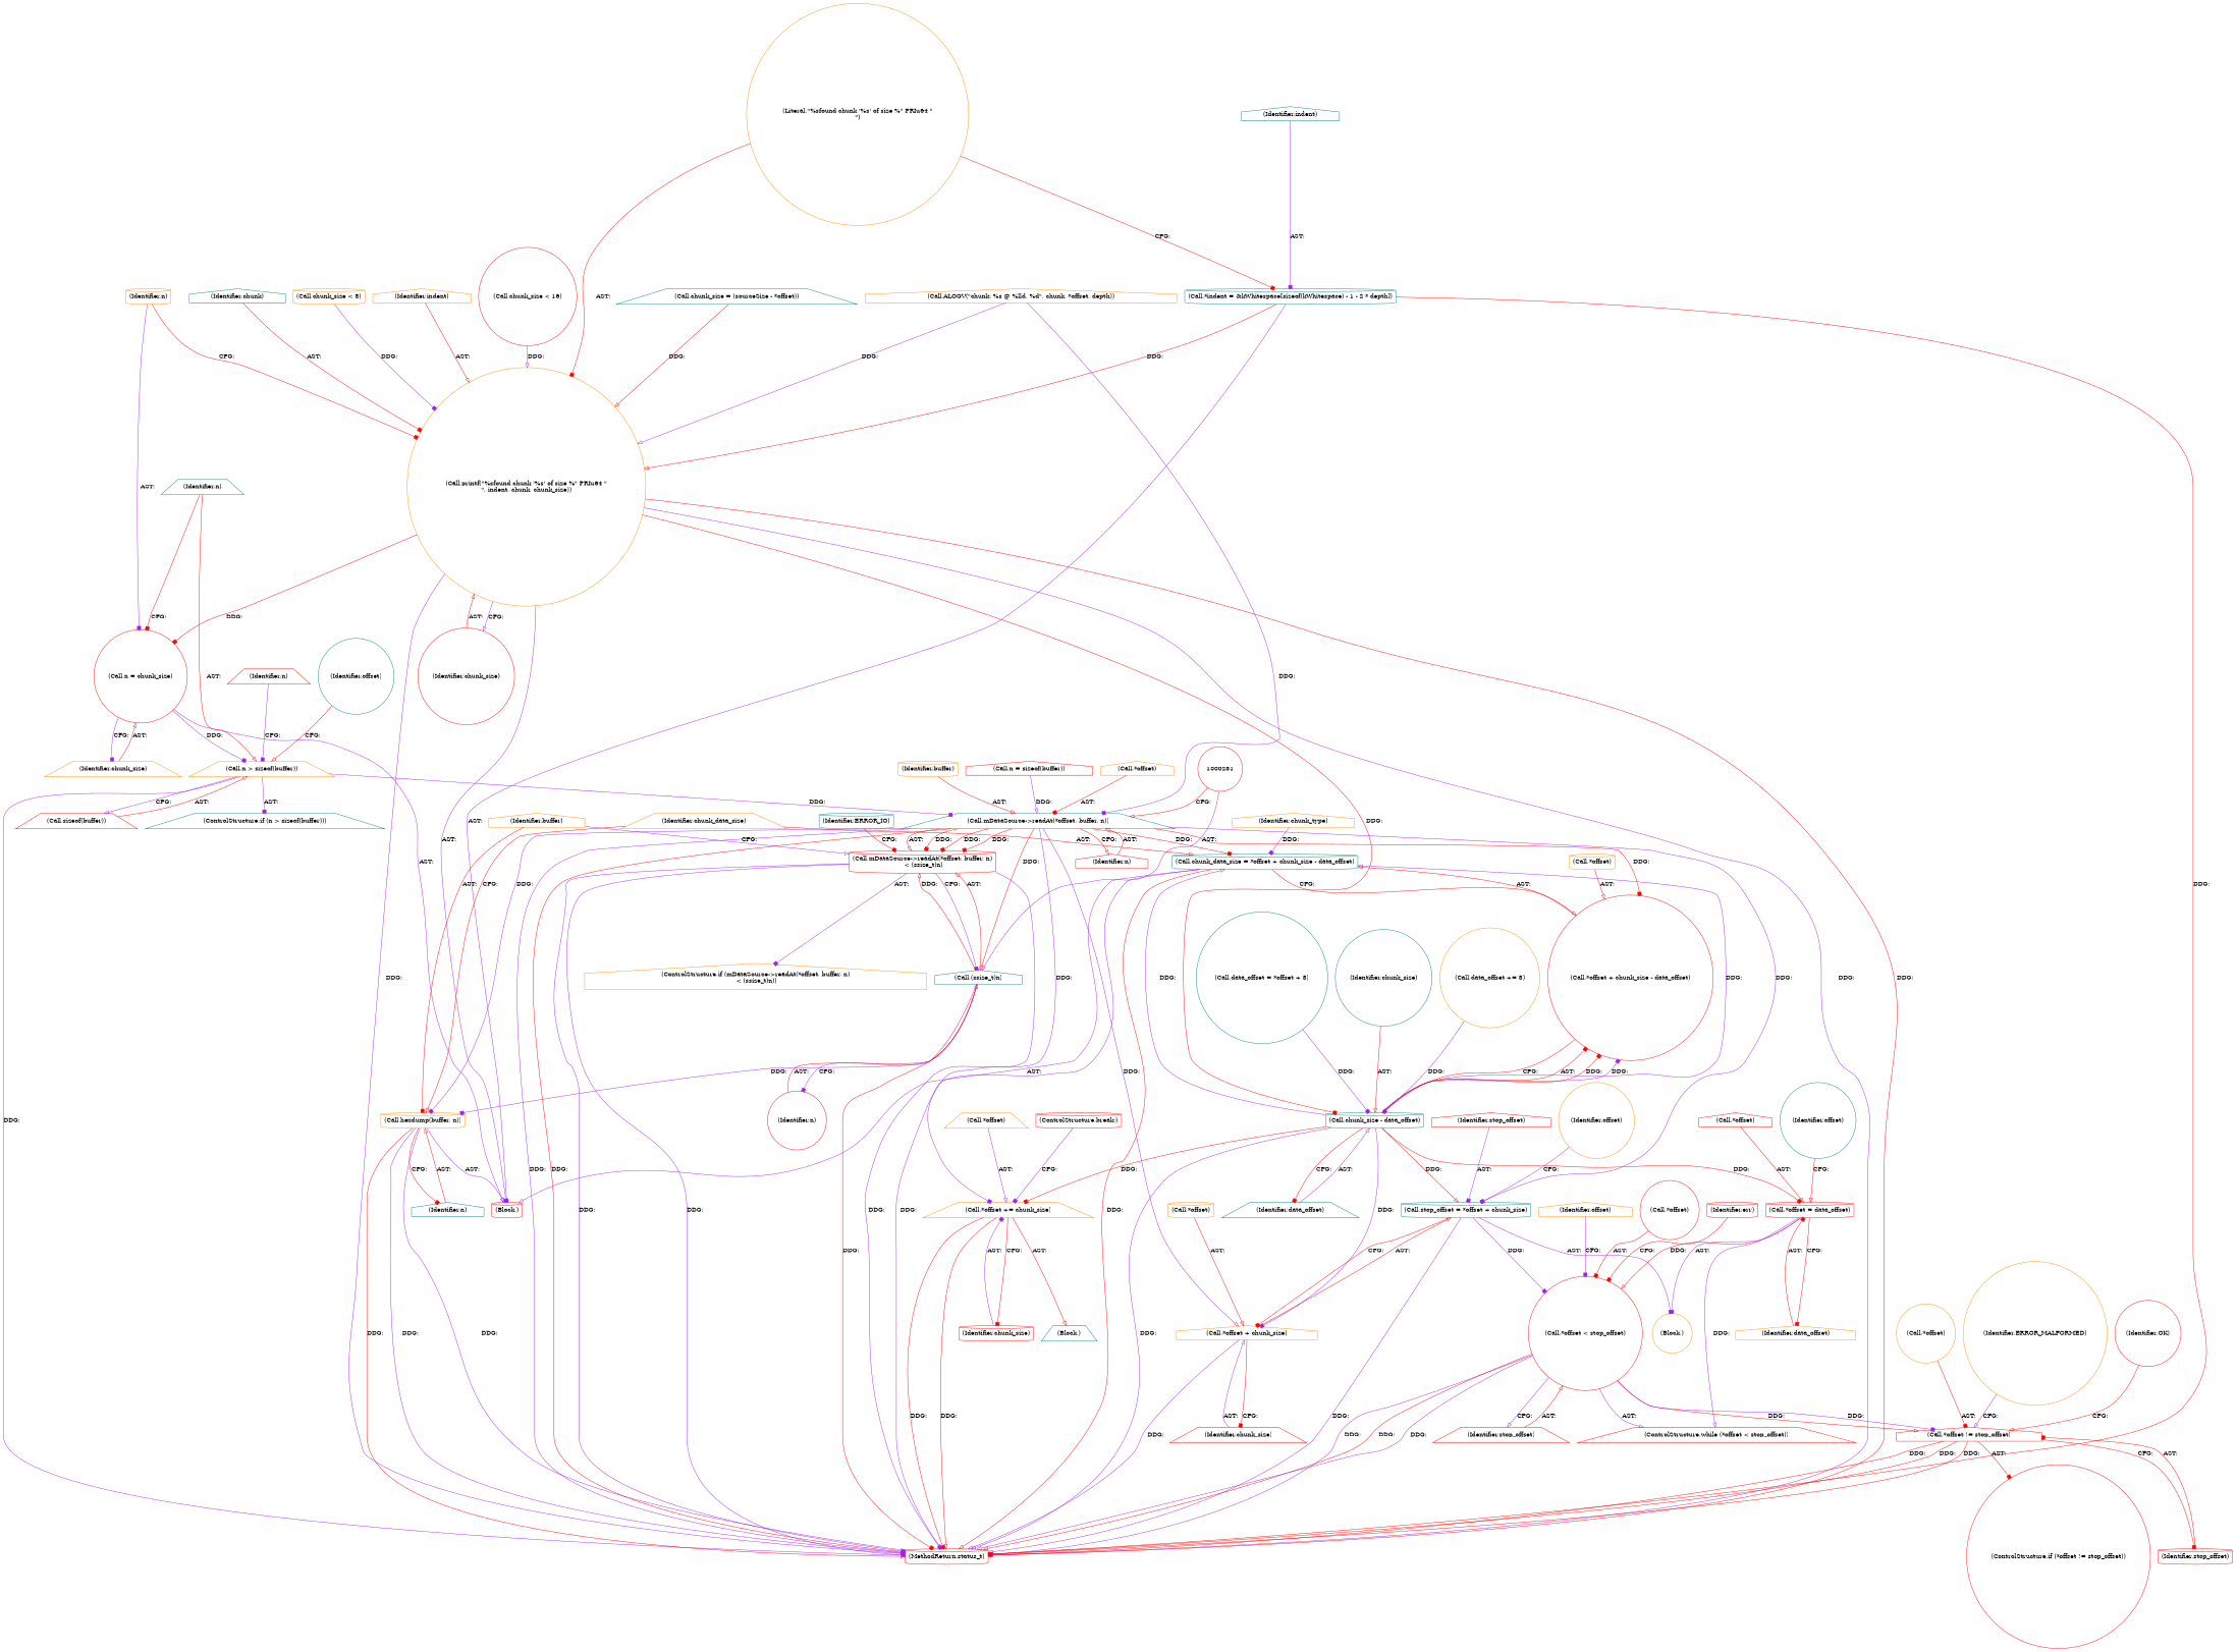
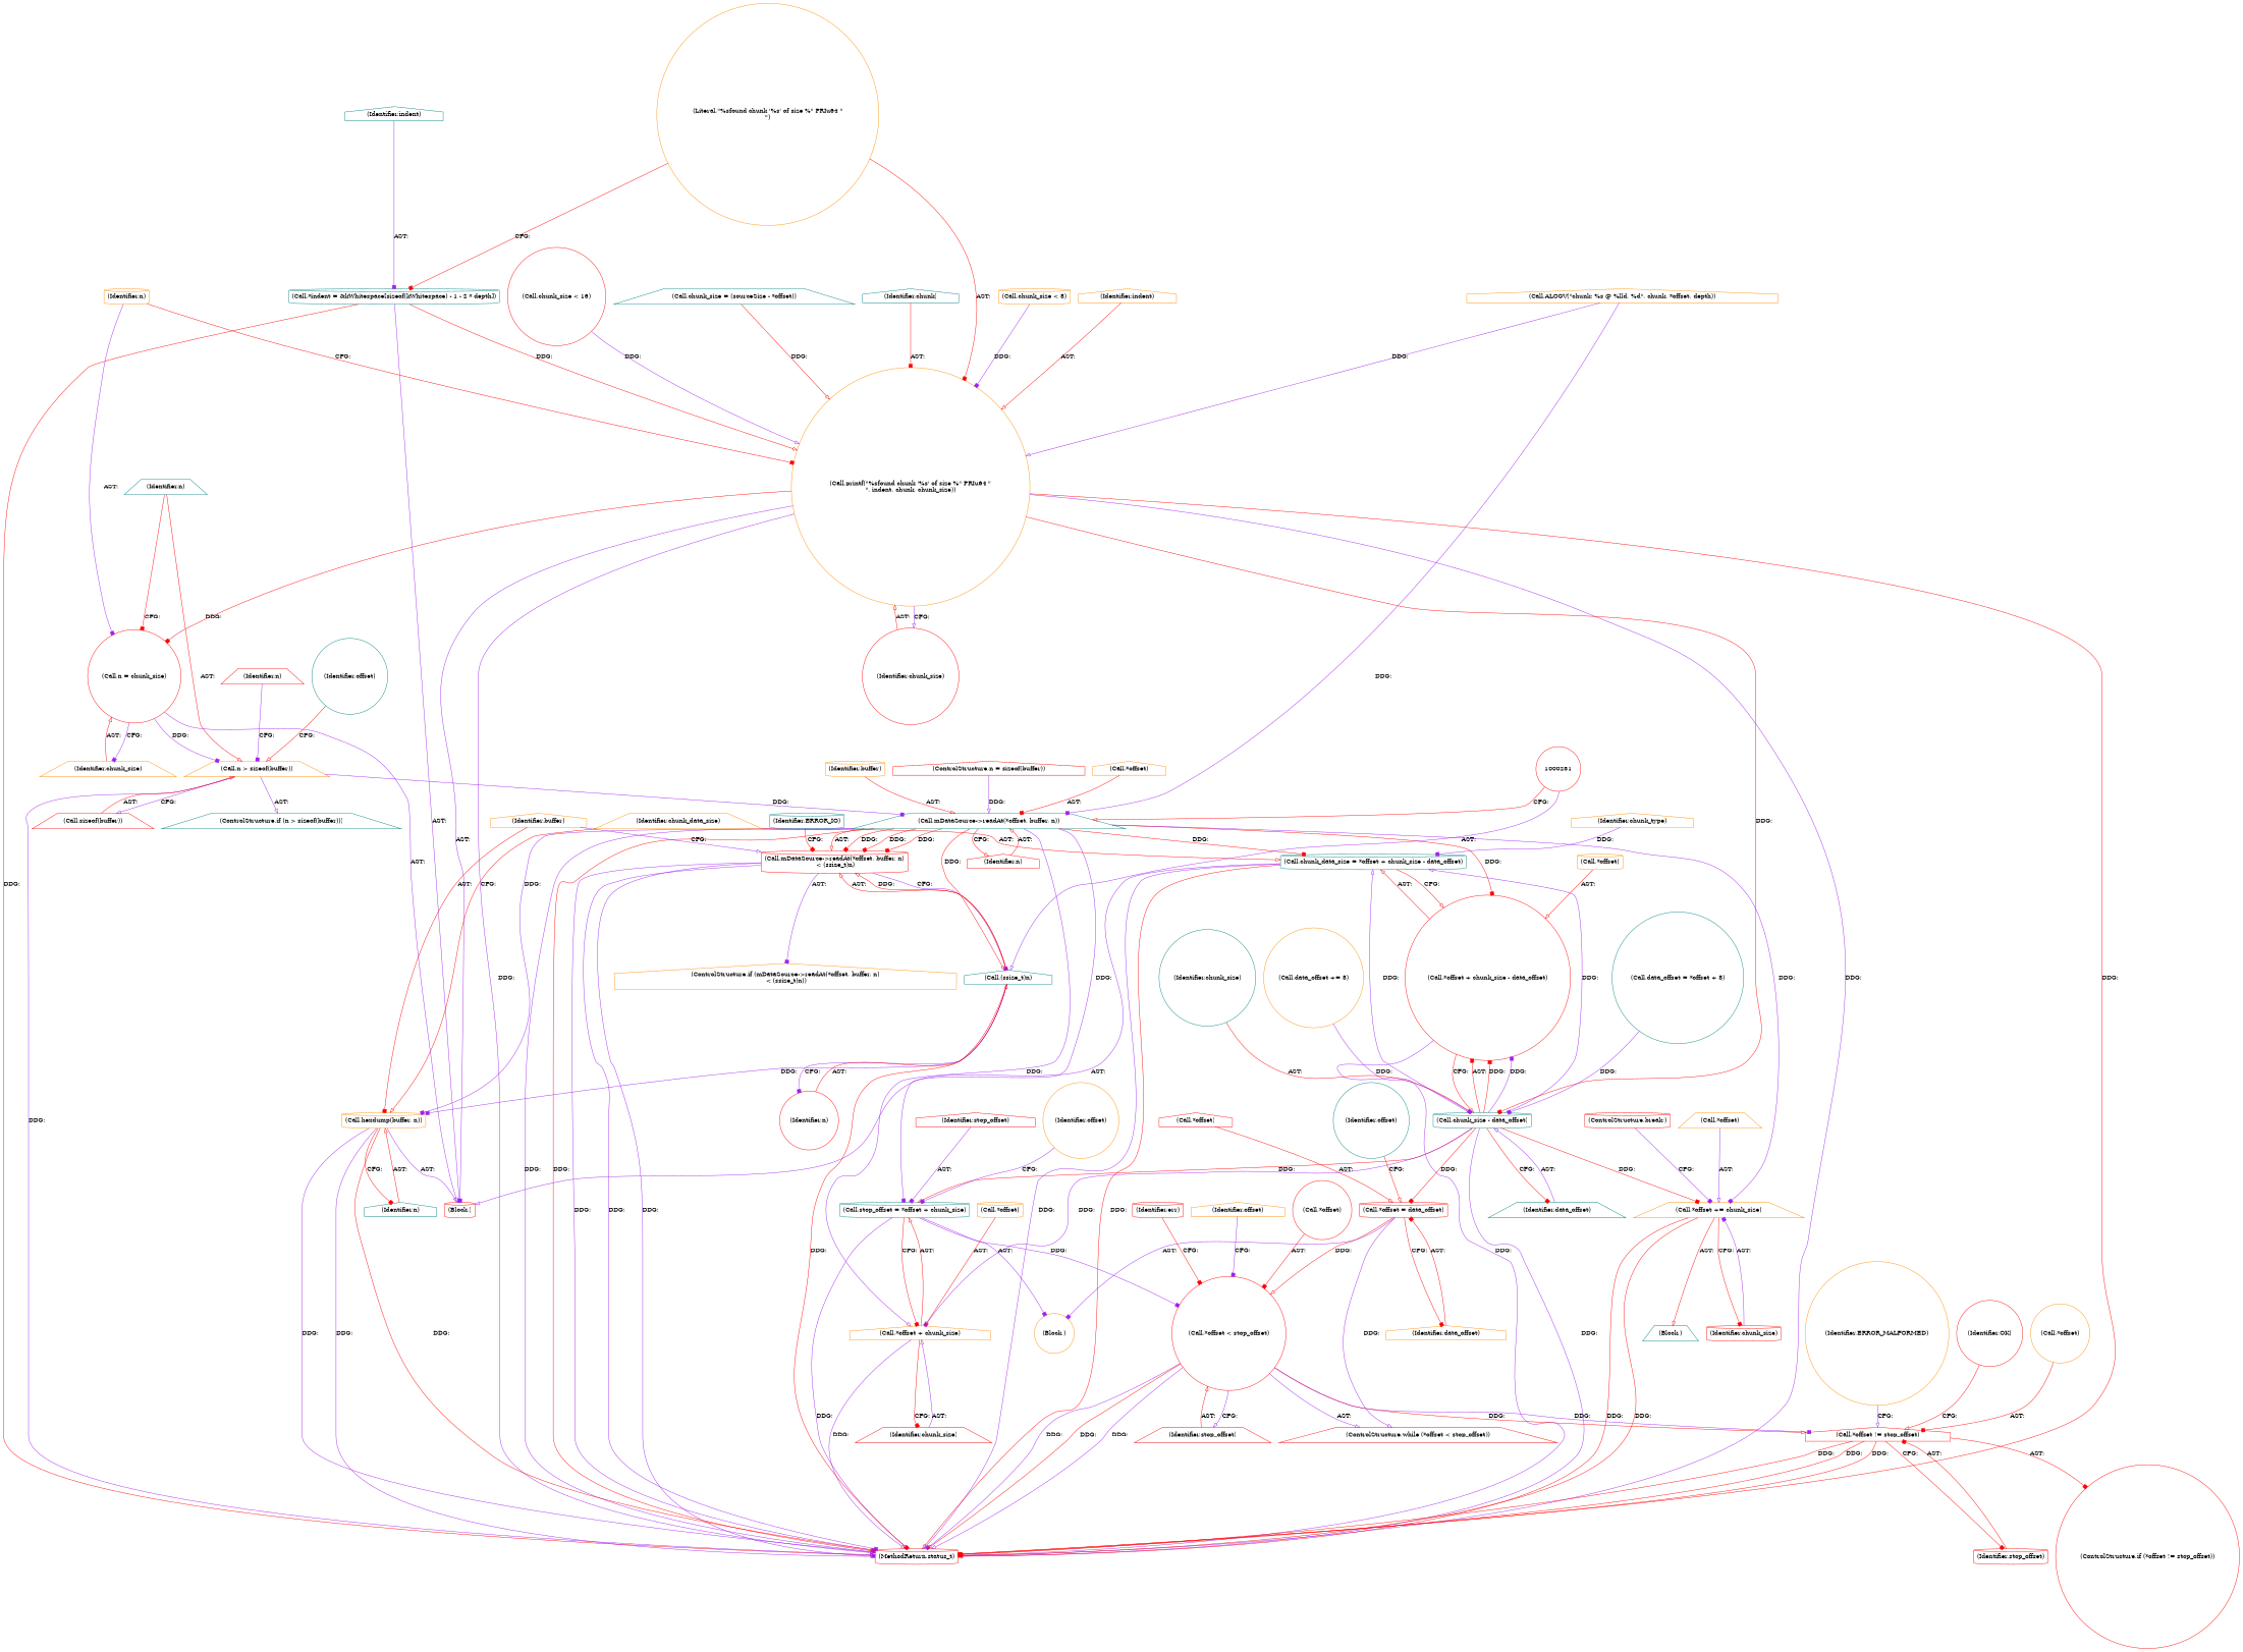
  digraph {
    fontname="DejaVu Serif"
    node [color=red fontname="DejaVu Serif" shape=circle]
    edge [arrowhead=onormal color=red fontname="DejaVu Serif"]
    n1 [color=teal label="(Call,*indent = &kWhitespace[sizeof(kWhitespace) - 1 - 2 * depth])" shape=cylinder]
    n2 [color=darkorange label="(Call,printf(\"%sfound chunk '%s' of size %\" PRIu64 \"\n\", indent, chunk, chunk_size))"]
    n3 [label="(MethodReturn,status_t)" shape=cylinder]
    n4 [label="(Block,)" shape=cylinder]
    n5 [label="(Call,n = chunk_size)"]
    n6 [color=teal label="(Call,chunk_size - data_offset)" shape=cylinder]
    n7 [label="(Identifier,chunk_size)"]
    n8 [color=darkorange label="(Call,n > sizeof(buffer))" shape=trapezium]
    n9 [color=darkorange label="(Identifier,chunk_size)" shape=trapezium]
    n10 [color=teal label="(Call,chunk_data_size = *offset + chunk_size - data_offset)" shape=cylinder]
    n11 [label="(Call,*offset + chunk_size - data_offset)"]
    n12 [color=teal label="(Call,stop_offset = *offset + chunk_size)" shape=cylinder]
    n13 [color=darkorange label="(Call,*offset + chunk_size)" shape=house]
    n14 [color=darkorange label="(Call,*offset += chunk_size)" shape=trapezium]
    n15 [label="(Call,*offset = data_offset)" shape=cylinder]
    n16 [color=teal label="(Identifier,data_offset)" shape=trapezium]
    n17 [color=teal label="(Call,mDataSource->readAt(*offset, buffer, n))" shape=trapezium]
    n18 [label="(Call,sizeof(buffer))" shape=trapezium]
    n19 [color=teal label="(ControlStructure,if (n > sizeof(buffer)))" shape=trapezium]
    n20 [label="(Call,mDataSource->readAt(*offset, buffer, n)\n < (ssize_t)n)" shape=cylinder]
    n21 [color=teal label="(Call,(ssize_t)n)" shape=house]
    n22 [color=darkorange label="(Call,hexdump(buffer, n))" shape=cylinder]
    n23 [label="(Identifier,n)" shape=house]
    n24 [color=darkorange label="(ControlStructure,if (mDataSource->readAt(*offset, buffer, n)\n < (ssize_t)n))" shape=house]
    n25 [label="(Identifier,n)"]
    n26 [color=teal label="(Identifier,n)" shape=house]
    n27 [label="(Call,*offset < stop_offset)"]
    n28 [color=darkorange label="(Block,)"]
    n29 [label="(Identifier,chunk_size)" shape=trapezium]
    n30 [color=teal label="(Block,)" shape=trapezium]
    n31 [label="(Identifier,chunk_size)" shape=cylinder]
    n32 [label="(Call,*offset != stop_offset)" shape=house]
    n33 [label="(ControlStructure,while (*offset < stop_offset))" shape=trapezium]
    n34 [label="(Identifier,stop_offset)" shape=trapezium]
    n35 [label="(ControlStructure,if (*offset != stop_offset))"]
    n36 [label="(Identifier,stop_offset)" shape=cylinder]
    n37 [color=darkorange label="(Identifier,data_offset)" shape=house]
    n38 [color=teal label="(Identifier,ERROR_IO)" shape=cylinder]
    n39 [color=darkorange label="(Identifier,buffer)" shape=cylinder]
    n40 [color=darkorange label="(Identifier,chunk_data_size)" shape=trapezium]
    n41 [color=teal label="(Call,chunk_size = (sourceSize - *offset))" shape=trapezium]
    n42 [label="(Identifier,stop_offset)" shape=house]
    n43 [color=darkorange label="(Call,*offset)" shape=cylinder]
    n44 [color=teal label="(Call,data_offset = *offset + 8)"]
    n45 [color=darkorange label="(Identifier,buffer)" shape=house]
    n46 [label="(ControlStructure,break;)" shape=cylinder]
    n47 [color=darkorange label="(Identifier,ERROR_MALFORMED)"]
    n48 [color=darkorange label="(Call,*offset)" shape=cylinder]
    n49 [color=teal label="(Identifier,chunk_size)"]
    n50 [color=teal label="(Identifier,chunk)" shape=house]
    n51 [label="(Identifier,n)" shape=trapezium]
    n52 [label="(Call,*offset)" shape=house]
    n53 [color=darkorange label="(Identifier,offset)"]
    n54 [color=teal label="(Identifier,offset)"]
    n55 [color=darkorange label="(Call,chunk_size < 8)" shape=cylinder]
    n56 [color=teal label="(Identifier,offset)"]
    n57 [label="(Identifier,OK)"]
    n58 [color=darkorange label="(Call,ALOGV(\"chunk: %s @ %lld, %d\", chunk, *offset, depth))" shape=house]
    n59 [color=teal label="(Identifier,n)" shape=trapezium]
    n60 [color=darkorange label="(Identifier,indent)" shape=house]
    n61 [color=darkorange label="(Call,data_offset += 8)"]
    n62 [color=teal label="(Identifier,indent)" shape=house]
-   n63 [label="(Call,n = sizeof(buffer))" shape=house]
+   n63 [label="(ControlStructure,n = sizeof(buffer))" shape=house]
    n64 [color=darkorange label="(Call,*offset)" shape=trapezium]
    n65 [color=darkorange label="(Identifier,offset)" shape=house]
    n66 [color=darkorange label="(Identifier,n)" shape=cylinder]
    n67 [color=darkorange label="(Call,*offset)" shape=house]
    n68 [color=darkorange label="(Call,*offset)"]
    n69 [label="(Call,*offset)"]
    n70 [label="(Call,chunk_size < 16)"]
    n71 [color=darkorange label="(Identifier,chunk_type)" shape=house]
    n72 [label="(Identifier,err)" shape=cylinder]
    n73 [color=darkorange label="(Literal,\"%sfound chunk '%s' of size %\" PRIu64 \"\n\")"]
    1000281
    n1 -> n2 [label="DDG: "]
    n1 -> n3 [label="DDG: "]
    n1 -> n4 [arrowhead=box color=purple label="AST: "]
    n2 -> n3 [color=purple label="DDG: "]
    n2 -> n3 [arrowhead=box label="DDG: "]
    n2 -> n3 [color=purple label="DDG: "]
    n2 -> n4 [arrowhead=box color=purple label="AST: "]
    n2 -> n5 [arrowhead=box label="DDG: "]
    n2 -> n6 [arrowhead=box label="DDG: "]
    n2 -> n7 [color=purple label="CFG: "]
    n5 -> n4 [color=purple label="AST: "]
    n5 -> n8 [arrowhead=box color=purple label="DDG: "]
    n5 -> n9 [arrowhead=box color=purple label="CFG: "]
    n6 -> n3 [color=purple label="DDG: "]
    n6 -> n10 [color=purple label="DDG: "]
    n6 -> n10 [color=purple label="DDG: "]
    n6 -> n11 [arrowhead=box label="AST: "]
    n6 -> n11 [arrowhead=box label="DDG: "]
    n6 -> n11 [arrowhead=box color=purple label="DDG: "]
    n6 -> n12 [label="DDG: "]
    n6 -> n13 [arrowhead=box color=purple label="DDG: "]
    n6 -> n14 [arrowhead=box label="DDG: "]
    n6 -> n15 [arrowhead=box label="DDG: "]
    n6 -> n16 [arrowhead=box label="CFG: "]
    n7 -> n2 [label="AST: "]
    n8 -> n3 [color=purple label="DDG: "]
    n8 -> n17 [arrowhead=box color=purple label="DDG: "]
    n8 -> n18 [color=purple label="CFG: "]
-   n8 -> n19 [arrowhead=box color=purple label="AST: "]
+   n8 -> n19 [color=purple label="AST: "]
    n9 -> n5 [label="AST: "]
    n10 -> n3 [color=purple label="DDG: "]
    n10 -> n3 [label="DDG: "]
    n10 -> n4 [color=purple label="AST: "]
    n10 -> n11 [label="CFG: "]
+   n11 -> n3 [color=purple label="DDG: "]
    n11 -> n6 [label="CFG: "]
    n11 -> n10 [label="AST: "]
    n12 -> n3 [color=purple label="DDG: "]
    n12 -> n13 [arrowhead=box label="CFG: "]
    n12 -> n27 [arrowhead=box color=purple label="DDG: "]
    n12 -> n28 [arrowhead=box color=purple label="AST: "]
    n13 -> n3 [color=purple label="DDG: "]
    n13 -> n12 [label="AST: "]
    n13 -> n29 [arrowhead=box label="CFG: "]
    n14 -> n3 [arrowhead=box label="DDG: "]
    n14 -> n3 [label="DDG: "]
    n14 -> n30 [label="AST: "]
    n14 -> n31 [arrowhead=box label="CFG: "]
    n15 -> n27 [label="DDG: "]
    n15 -> n28 [arrowhead=box color=purple label="AST: "]
    n15 -> n33 [color=purple label="DDG: "]
    n15 -> n37 [arrowhead=box label="CFG: "]
    n16 -> n6 [color=purple label="AST: "]
    n17 -> n3 [arrowhead=box label="DDG: "]
    n17 -> n3 [color=purple label="DDG: "]
    n17 -> n10 [arrowhead=box label="DDG: "]
    n17 -> n11 [arrowhead=box label="DDG: "]
    n17 -> n12 [arrowhead=box color=purple label="DDG: "]
    n17 -> n13 [color=purple label="DDG: "]
    n17 -> n14 [arrowhead=box color=purple label="DDG: "]
    n17 -> n20 [label="AST: "]
    n17 -> n20 [arrowhead=box label="DDG: "]
    n17 -> n20 [arrowhead=box label="DDG: "]
    n17 -> n20 [arrowhead=box label="DDG: "]
    n17 -> n21 [label="DDG: "]
    n17 -> n22 [arrowhead=box color=purple label="DDG: "]
    n17 -> n23 [label="CFG: "]
    n18 -> n8 [label="AST: "]
    n20 -> n3 [arrowhead=box color=purple label="DDG: "]
    n20 -> n3 [arrowhead=box color=purple label="DDG: "]
    n20 -> n3 [arrowhead=box color=purple label="DDG: "]
    n20 -> n21 [arrowhead=box color=purple label="CFG: "]
    n20 -> n24 [arrowhead=box color=purple label="AST: "]
    n21 -> n3 [arrowhead=box label="DDG: "]
    n21 -> n20 [label="AST: "]
    n21 -> n20 [label="DDG: "]
    n21 -> n22 [arrowhead=box color=purple label="DDG: "]
    n21 -> n25 [arrowhead=box color=purple label="CFG: "]
    n22 -> n3 [label="DDG: "]
    n22 -> n3 [color=purple label="DDG: "]
    n22 -> n3 [color=purple label="DDG: "]
    n22 -> n4 [color=purple label="AST: "]
    n22 -> n26 [arrowhead=box label="CFG: "]
    n23 -> n17 [label="AST: "]
    n25 -> n21 [label="AST: "]
    n26 -> n22 [label="AST: "]
    n27 -> n3 [arrowhead=box color=purple label="DDG: "]
    n27 -> n3 [label="DDG: "]
    n27 -> n3 [color=purple label="DDG: "]
    n27 -> n32 [label="DDG: "]
    n27 -> n32 [arrowhead=box color=purple label="DDG: "]
    n27 -> n33 [color=purple label="AST: "]
    n27 -> n34 [color=purple label="CFG: "]
    n29 -> n13 [color=purple label="AST: "]
    n31 -> n14 [arrowhead=box color=purple label="AST: "]
    n32 -> n3 [label="DDG: "]
    n32 -> n3 [label="DDG: "]
    n32 -> n3 [arrowhead=box label="DDG: "]
    n32 -> n35 [arrowhead=box label="AST: "]
    n32 -> n36 [arrowhead=box label="CFG: "]
    n34 -> n27 [label="AST: "]
    n36 -> n32 [arrowhead=box label="AST: "]
    n37 -> n15 [arrowhead=box label="AST: "]
    n38 -> n20 [arrowhead=box label="CFG: "]
    n39 -> n17 [label="AST: "]
    n40 -> n10 [label="AST: "]
    n40 -> n22 [label="CFG: "]
    n41 -> n2 [label="DDG: "]
    n42 -> n12 [arrowhead=box color=purple label="AST: "]
    n43 -> n13 [label="AST: "]
    n44 -> n6 [arrowhead=box color=purple label="DDG: "]
    n45 -> n20 [color=purple label="CFG: "]
    n45 -> n22 [arrowhead=box label="AST: "]
    n46 -> n14 [arrowhead=box color=purple label="CFG: "]
    n47 -> n32 [color=purple label="CFG: "]
    n48 -> n11 [label="AST: "]
    n49 -> n6 [label="AST: "]
    n50 -> n2 [arrowhead=box label="AST: "]
    n51 -> n8 [arrowhead=box color=purple label="CFG: "]
    n52 -> n15 [label="AST: "]
    n53 -> n12 [arrowhead=box color=purple label="CFG: "]
    n54 -> n8 [label="CFG: "]
    n55 -> n2 [arrowhead=box color=purple label="DDG: "]
    n56 -> n15 [label="CFG: "]
    n57 -> n32 [label="CFG: "]
    n58 -> n2 [color=purple label="DDG: "]
    n58 -> n17 [arrowhead=box color=purple label="DDG: "]
    n59 -> n5 [arrowhead=box label="CFG: "]
    n59 -> n8 [label="AST: "]
    n60 -> n2 [label="AST: "]
    n61 -> n6 [arrowhead=box color=purple label="DDG: "]
    n62 -> n1 [arrowhead=box color=purple label="AST: "]
    n63 -> n17 [color=purple label="DDG: "]
    n64 -> n14 [color=purple label="AST: "]
    n65 -> n27 [arrowhead=box color=purple label="CFG: "]
    n66 -> n2 [arrowhead=box label="CFG: "]
    n66 -> n5 [arrowhead=box color=purple label="AST: "]
    n67 -> n17 [arrowhead=box label="AST: "]
    n68 -> n32 [arrowhead=box label="AST: "]
    n69 -> n27 [arrowhead=box label="AST: "]
    n70 -> n2 [color=purple label="DDG: "]
    n71 -> n10 [arrowhead=box color=purple label="DDG: "]
    n72 -> n27 [arrowhead=box label="CFG: "]
    n73 -> n1 [arrowhead=box label="CFG: "]
    n73 -> n2 [arrowhead=box label="AST: "]
    1000281 -> n17 [label="CFG: "]
    1000281 -> n21 [color=purple label="AST: "]
  }
